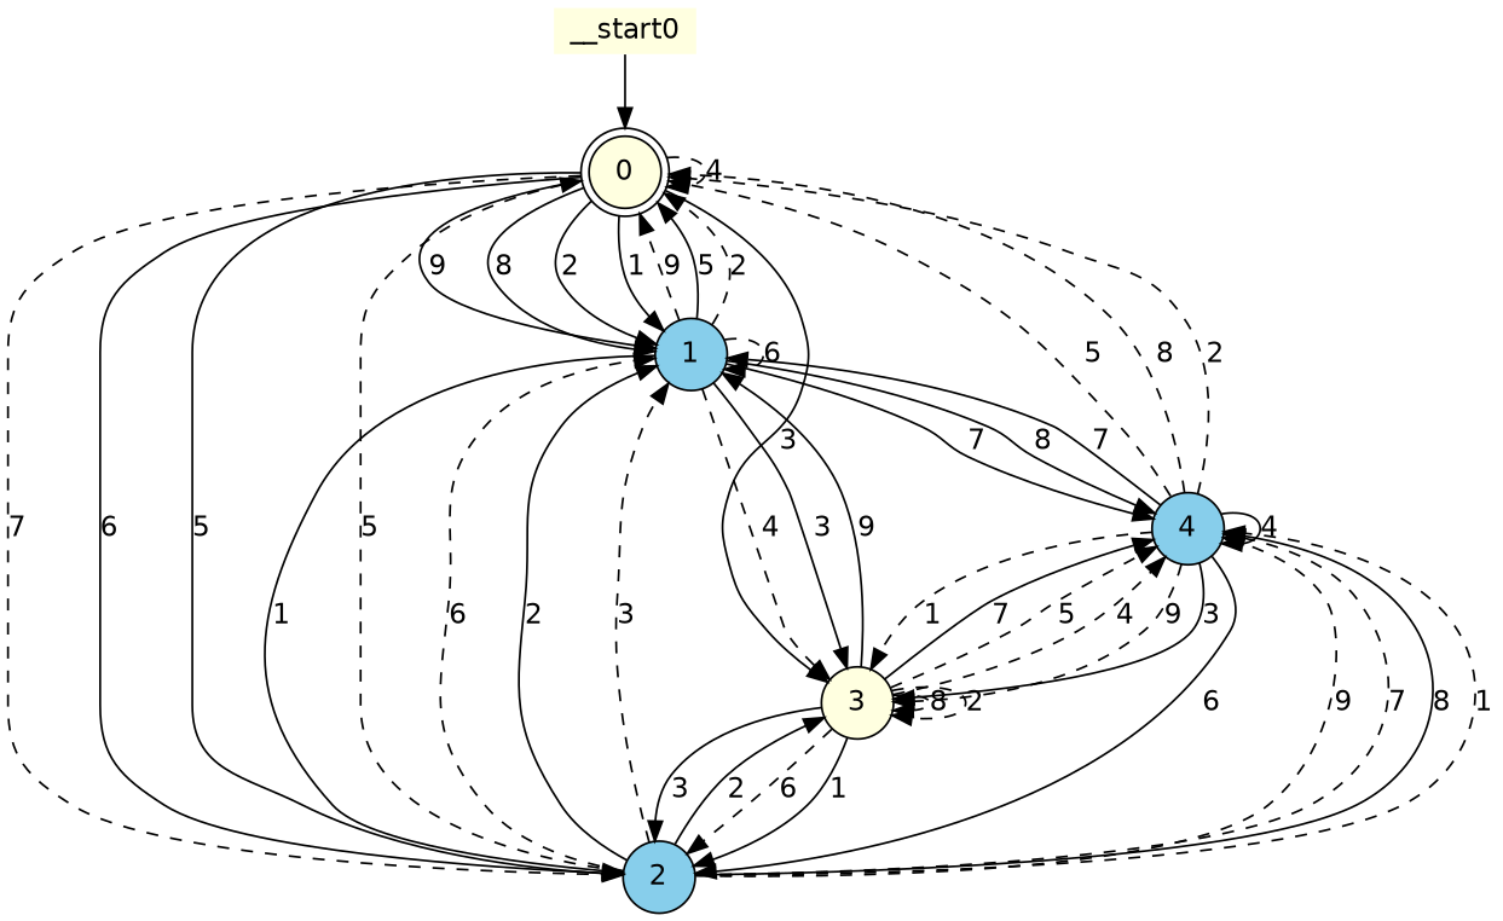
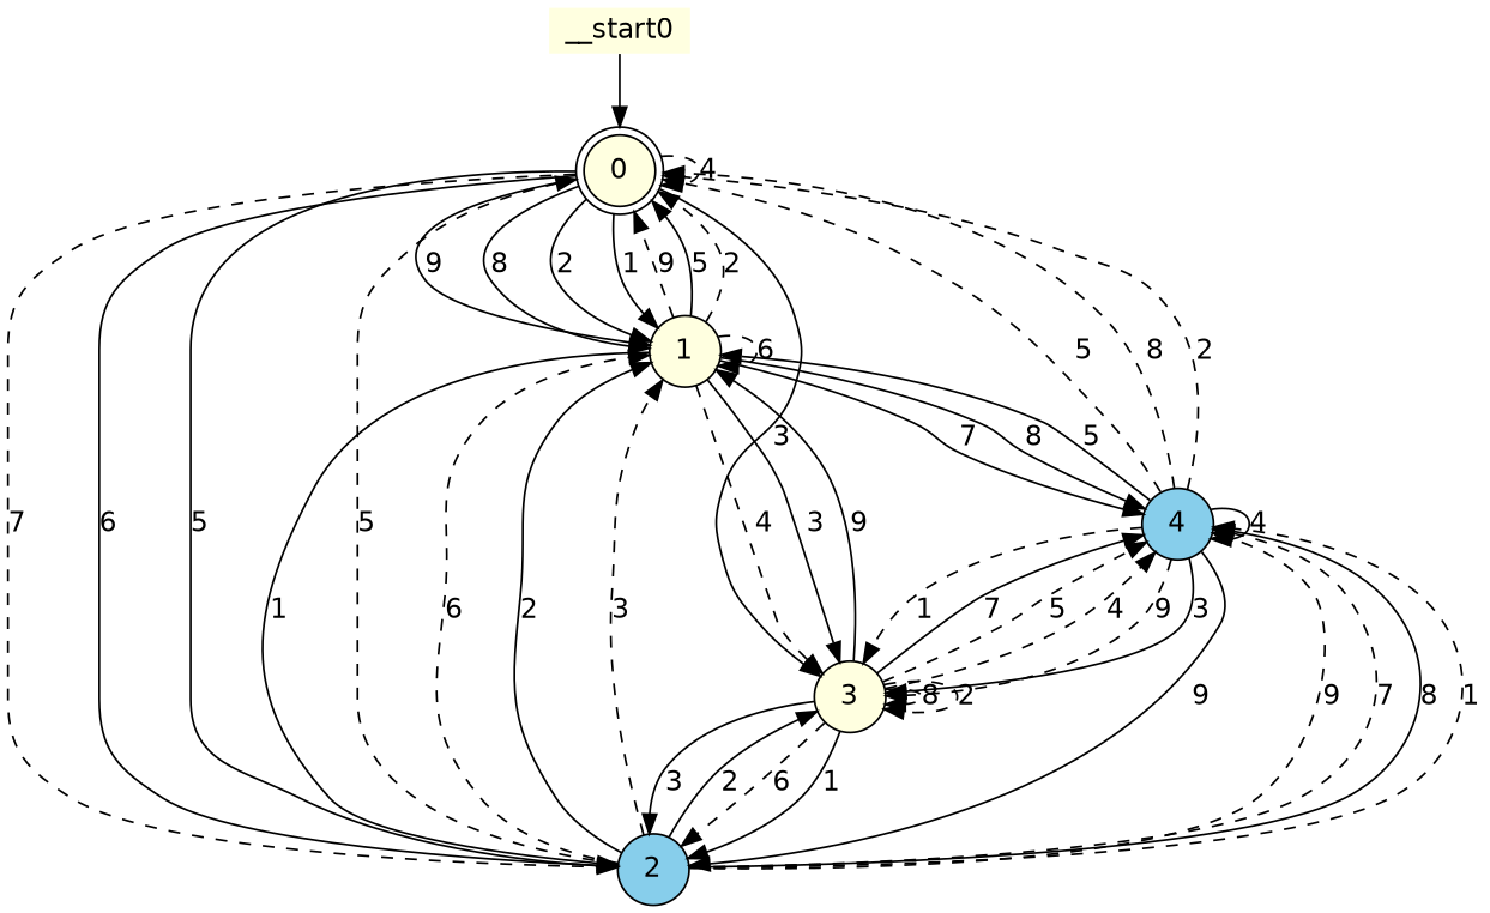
  digraph {
    fontname="DejaVu Sans"
    node [fillcolor=lightyellow fontname="DejaVu Sans" shape=circle style=filled]
    edge [fontname="DejaVu Sans" style=solid]
    n1 [label=0 shape=doublecircle]
-   n2 [fillcolor=skyblue label=1]
+   n2 [label=1]
    n3 [fillcolor=skyblue label=2]
    n4 [label=3]
    n5 [fillcolor=skyblue label=4]
    __start0 [height=0 shape=none width=0]
    n1 -> n1 [label=4 style=dashed]
    n1 -> n2 [label=9]
    n1 -> n2 [label=8]
    n1 -> n2 [label=2]
    n1 -> n2 [label=1]
    n1 -> n3 [label=7 style=dashed]
    n1 -> n3 [label=6]
    n1 -> n3 [label=5]
    n1 -> n4 [label=3]
    n2 -> n1 [label=9 style=dashed]
    n2 -> n1 [label=5]
    n2 -> n1 [label=2 style=dashed]
    n2 -> n2 [label=6 style=dashed]
    n2 -> n3 [label=1]
    n2 -> n4 [label=4 style=dashed]
    n2 -> n4 [label=3]
    n2 -> n5 [label=7]
    n2 -> n5 [label=8]
    n3 -> n1 [label=5 style=dashed]
    n3 -> n2 [label=6 style=dashed]
    n3 -> n2 [label=2]
    n3 -> n2 [label=3 style=dashed]
    n3 -> n4 [label=2]
    n3 -> n5 [label=9 style=dashed]
    n3 -> n5 [label=7 style=dashed]
    n3 -> n5 [label=8]
    n3 -> n5 [label=1 style=dashed]
    n4 -> n2 [label=9]
    n4 -> n3 [label=6 style=dashed]
    n4 -> n3 [label=1]
    n4 -> n3 [label=3]
    n4 -> n4 [label=8 style=dashed]
    n4 -> n4 [label=2 style=dashed]
    n4 -> n5 [label=7]
    n4 -> n5 [label=5 style=dashed]
    n4 -> n5 [label=4 style=dashed]
    n5 -> n1 [label=5 style=dashed]
    n5 -> n1 [label=8 style=dashed]
    n5 -> n1 [label=2 style=dashed]
-   n5 -> n2 [label=7]
-   n5 -> n3 [label=6]
+   n5 -> n2 [label=5]
+   n5 -> n3 [label=9]
    n5 -> n4 [label=9 style=dashed]
    n5 -> n4 [label=1 style=dashed]
    n5 -> n4 [label=3]
    n5 -> n5 [label=4]
    __start0 -> n1
  }
